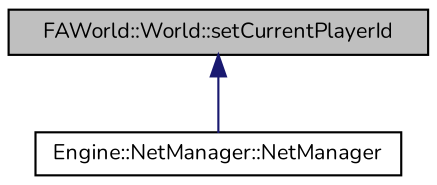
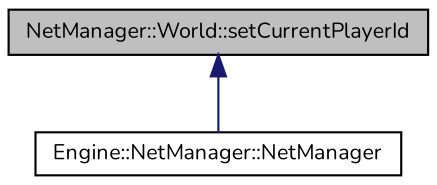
  digraph {
    rankdir=TB
    fontname=Nunito
    node [color=black fontname=Nunito fontsize=10 shape=record style=filled]
-   n1 [fillcolor=grey75 fontcolor=black height=0.2 label="FAWorld::World::setCurrentPlayerId" width=0.4]
+   n1 [fillcolor=grey75 fontcolor=black height=0.2 label="NetManager::World::setCurrentPlayerId" width=0.4]
    n2 [fillcolor=white height=0.2 label="Engine::NetManager::NetManager" width=0.4]
    n1 -> n2 [color=midnightblue dir=back fontname=Nunito fontsize=10 labelfontname=Helvetica labelfontsize=10 style=solid]
  }
